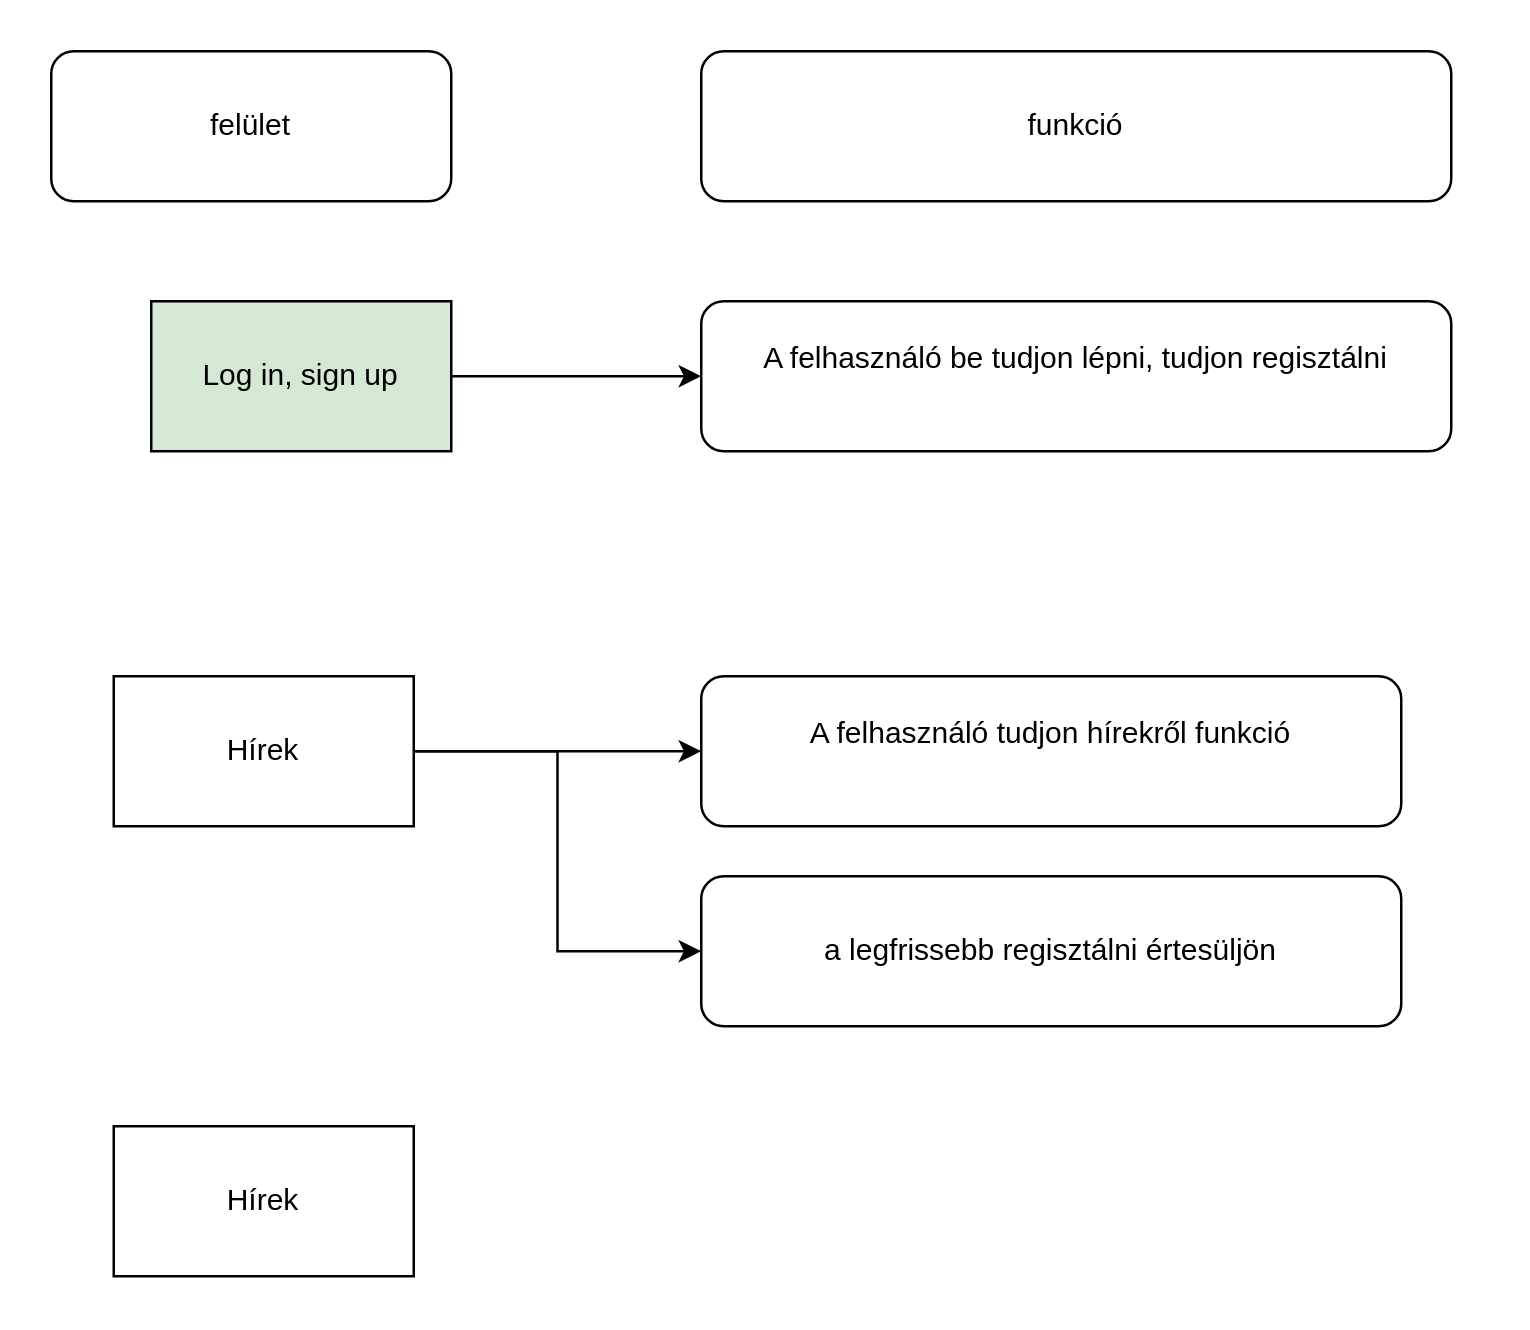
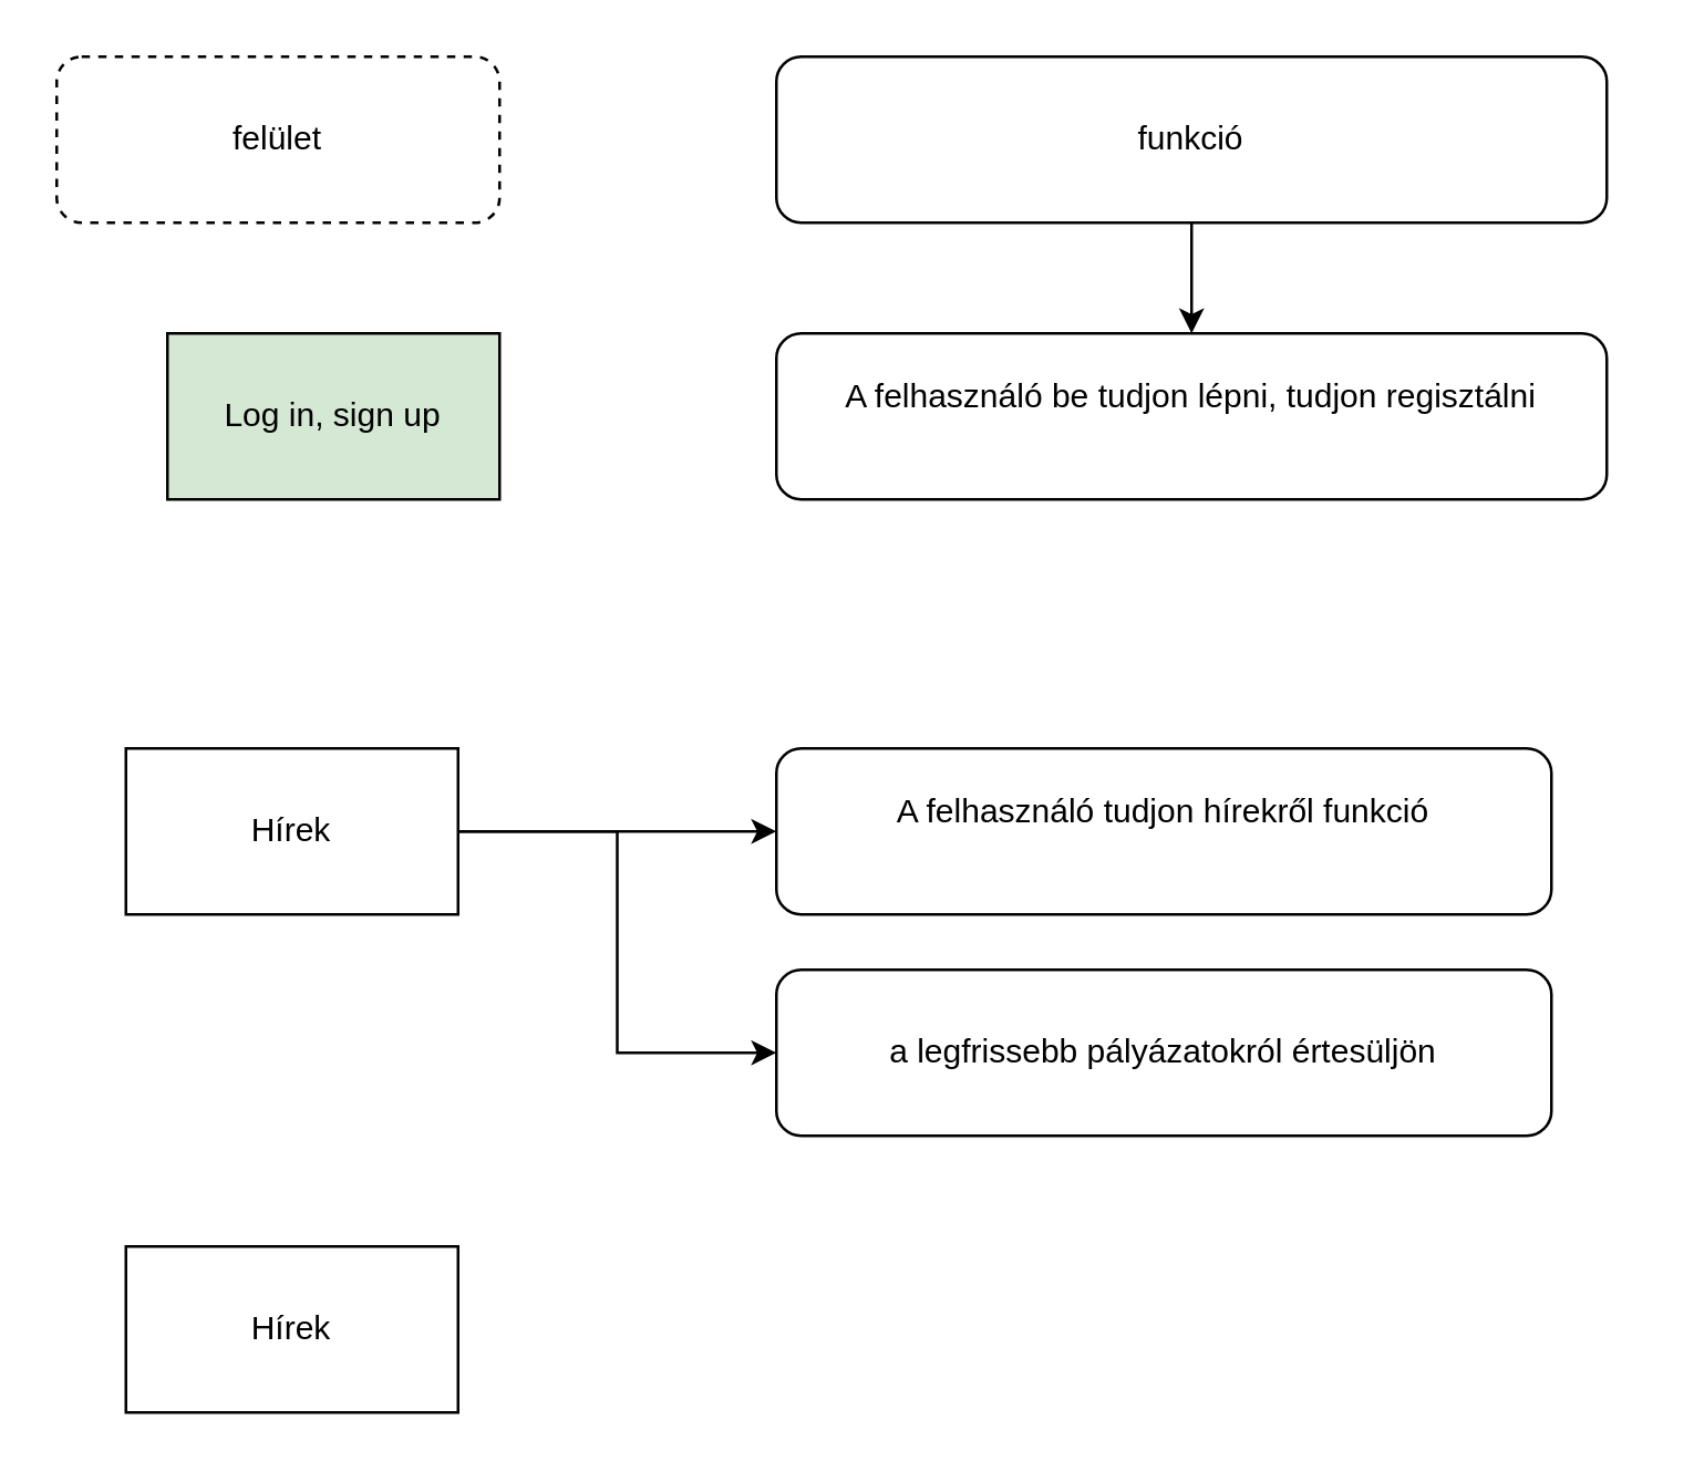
  <mxCell id="0" />
  <mxCell id="1" parent="0" />
  <mxCell id="2" value="&#10;&lt;div data-ccp-timestamp=&quot;1699713052260&quot;&gt;&lt;table style=&quot;border-collapse:collapse;width:271pt&quot; width=&quot;361&quot;&gt;&lt;colgroup&gt;&lt;col style=&quot;width:271pt&quot; width=&quot;361&quot;&gt;&lt;/colgroup&gt;&lt;tbody&gt;&lt;tr style=&quot;height:14.25pt&quot; height=&quot;19&quot;&gt;&lt;td style=&quot;width:271pt;height:14.25pt&quot; height=&quot;19&quot; width=&quot;361&quot;&gt;A felhasználó tudjon hírekről funkció&lt;/td&gt;&lt;/tr&gt;&lt;/tbody&gt;&lt;/table&gt;&lt;/div&gt;&#10;&#10;" style="rounded=1;whiteSpace=wrap;html=1;" vertex="1" parent="1"><mxGeometry x="280" y="270" width="280" height="60" as="geometry" /></mxCell>
- <mxCell id="3" style="edgeStyle=orthogonalEdgeStyle;rounded=0;orthogonalLoop=1;jettySize=auto;html=1;endArrow=none;endFill=0;startArrow=classic;startFill=1;" edge="1" parent="1" source="4" target="5"><mxGeometry relative="1" as="geometry" /></mxCell>
+ <mxCell id="3" style="edgeStyle=orthogonalEdgeStyle;rounded=0;orthogonalLoop=1;jettySize=auto;html=1;endArrow=none;endFill=0;startArrow=classic;startFill=1;" edge="1" parent="1" source="4" target="6"><mxGeometry relative="1" as="geometry" /></mxCell>
  <mxCell id="4" value="&#10;&lt;div data-ccp-timestamp=&quot;1699713044123&quot;&gt;&lt;table style=&quot;border-collapse:collapse;width:271pt&quot; width=&quot;361&quot;&gt;&lt;colgroup&gt;&lt;col style=&quot;width:271pt&quot; width=&quot;361&quot;&gt;&lt;/colgroup&gt;&lt;tbody&gt;&lt;tr style=&quot;height:14.25pt&quot; height=&quot;19&quot;&gt;&lt;td style=&quot;width:271pt;height:14.25pt&quot; height=&quot;19&quot; width=&quot;361&quot;&gt;A felhasználó be tudjon lépni, tudjon regisztálni&lt;/td&gt;&lt;/tr&gt;&lt;/tbody&gt;&lt;/table&gt;&lt;/div&gt;&#10;&#10;" style="rounded=1;whiteSpace=wrap;html=1;" vertex="1" parent="1"><mxGeometry x="280" y="120" width="300" height="60" as="geometry" /></mxCell>
  <mxCell id="5" value="Log in, sign up" style="rounded=0;whiteSpace=wrap;html=1;fillColor=#d5e8d4;" vertex="1" parent="1"><mxGeometry x="60" y="120" width="120" height="60" as="geometry" /></mxCell>
  <mxCell id="6" value="&lt;br&gt;&lt;div data-ccp-timestamp=&quot;1699713044123&quot;&gt;&lt;table style=&quot;border-collapse:collapse;width:271pt&quot; width=&quot;361&quot;&gt;&lt;colgroup&gt;&lt;col style=&quot;width:271pt&quot; width=&quot;361&quot;&gt;&lt;/colgroup&gt;&lt;tbody&gt;&lt;tr style=&quot;height:14.25pt&quot; height=&quot;19&quot;&gt;&lt;td style=&quot;width:271pt;height:14.25pt&quot; height=&quot;19&quot; width=&quot;361&quot;&gt;funkció&lt;/td&gt;&lt;/tr&gt;&lt;/tbody&gt;&lt;/table&gt;&lt;/div&gt;&lt;br&gt;" style="rounded=1;whiteSpace=wrap;html=1;" vertex="1" parent="1"><mxGeometry x="280" y="20" width="300" height="60" as="geometry" /></mxCell>
- <mxCell id="7" value="felület" style="rounded=1;whiteSpace=wrap;html=1;" vertex="1" parent="1"><mxGeometry x="20" y="20" width="160" height="60" as="geometry" /></mxCell>
+ <mxCell id="7" value="felület" style="rounded=1;whiteSpace=wrap;html=1;dashed=1;" vertex="1" parent="1"><mxGeometry x="20" y="20" width="160" height="60" as="geometry" /></mxCell>
  <mxCell id="8" style="edgeStyle=orthogonalEdgeStyle;rounded=0;orthogonalLoop=1;jettySize=auto;html=1;exitX=1;exitY=0.5;exitDx=0;exitDy=0;entryX=0;entryY=0.5;entryDx=0;entryDy=0;" edge="1" parent="1" source="10" target="2"><mxGeometry relative="1" as="geometry" /></mxCell>
  <mxCell id="9" style="edgeStyle=orthogonalEdgeStyle;rounded=0;orthogonalLoop=1;jettySize=auto;html=1;entryX=0;entryY=0.5;entryDx=0;entryDy=0;" edge="1" parent="1" source="10" target="11"><mxGeometry relative="1" as="geometry" /></mxCell>
  <mxCell id="10" value="Hírek" style="rounded=0;whiteSpace=wrap;html=1;" vertex="1" parent="1"><mxGeometry x="45" y="270" width="120" height="60" as="geometry" /></mxCell>
- <mxCell id="11" value="a legfrissebb regisztálni értesüljön" style="rounded=1;whiteSpace=wrap;html=1;" vertex="1" parent="1"><mxGeometry x="280" y="350" width="280" height="60" as="geometry" /></mxCell>
+ <mxCell id="11" value="a legfrissebb pályázatokról értesüljön" style="rounded=1;whiteSpace=wrap;html=1;" vertex="1" parent="1"><mxGeometry x="280" y="350" width="280" height="60" as="geometry" /></mxCell>
  <mxCell id="12" value="Hírek" style="rounded=0;whiteSpace=wrap;html=1;" vertex="1" parent="1"><mxGeometry x="45" y="450" width="120" height="60" as="geometry" /></mxCell>
